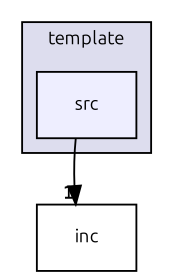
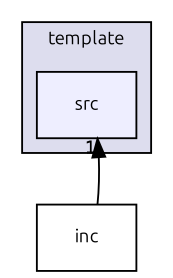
  digraph {
    compound=true
    fontname=Ubuntu
    node [fontname=Ubuntu fontsize=10 shape=box]
    n1 [fillcolor="#eeeeff" label=src pencolor=black style=filled]
    n2 [label=inc]
    subgraph cluster_1 {
      bgcolor="#ddddee"
      fontsize=10
      label=template
      pencolor=black
      n1
    }
-   n1 -> n2 [headlabel=1 labeldistance=1.5 labelfontname=Helvetica labelfontsize=10 fontname=Ubuntu]
+   n2 -> n1 [headlabel=1 labeldistance=1.5 labelfontname=Helvetica labelfontsize=10 fontname=Ubuntu]
  }
